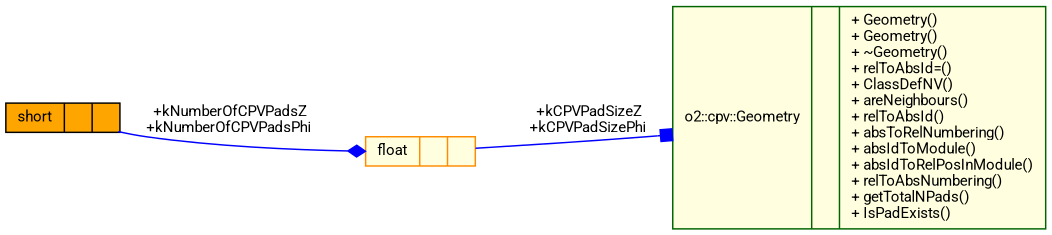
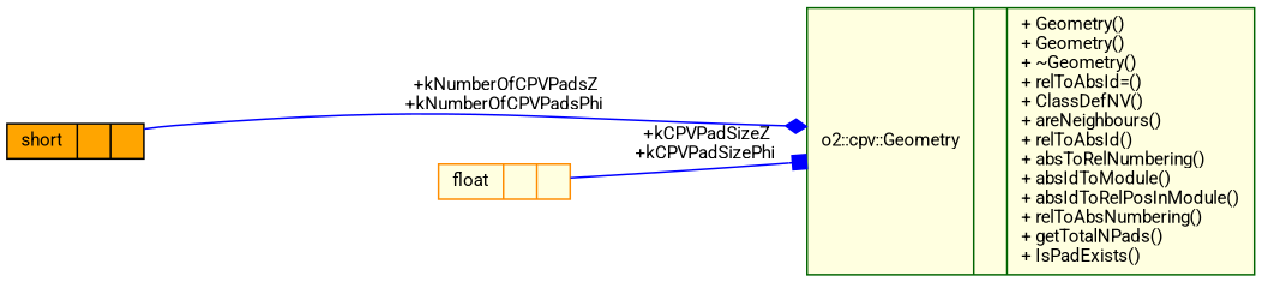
  digraph {
    fontname=Roboto
    rankdir=LR
    node [fillcolor=lightyellow fontname=Roboto fontsize=10 shape=record style=filled]
    edge [color=blue fontname=Roboto fontsize=10 labelfontname=Helvetica labelfontsize=10 style=solid]
    n1 [color=darkgreen fontcolor=black height=0.2 label="{o2::cpv::Geometry\n||+ Geometry()\l+ Geometry()\l+ ~Geometry()\l+ relToAbsId=()\l+ ClassDefNV()\l+ areNeighbours()\l+ relToAbsId()\l+ absToRelNumbering()\l+ absIdToModule()\l+ absIdToRelPosInModule()\l+ relToAbsNumbering()\l+ getTotalNPads()\l+ IsPadExists()\l}" width=0.4]
    n2 [color=darkorange height=0.2 label="{float\n||}" width=0.4]
    n3 [color=black fillcolor=orange height=0.2 label="{short\n||}" width=0.4]
    n2 -> n1 [arrowhead=box label=" +kCPVPadSizeZ\n+kCPVPadSizePhi"]
-   n3 -> n2 [arrowhead=diamond label=" +kNumberOfCPVPadsZ\n+kNumberOfCPVPadsPhi"]
+   n3 -> n1 [arrowhead=diamond label=" +kNumberOfCPVPadsZ\n+kNumberOfCPVPadsPhi"]
  }
